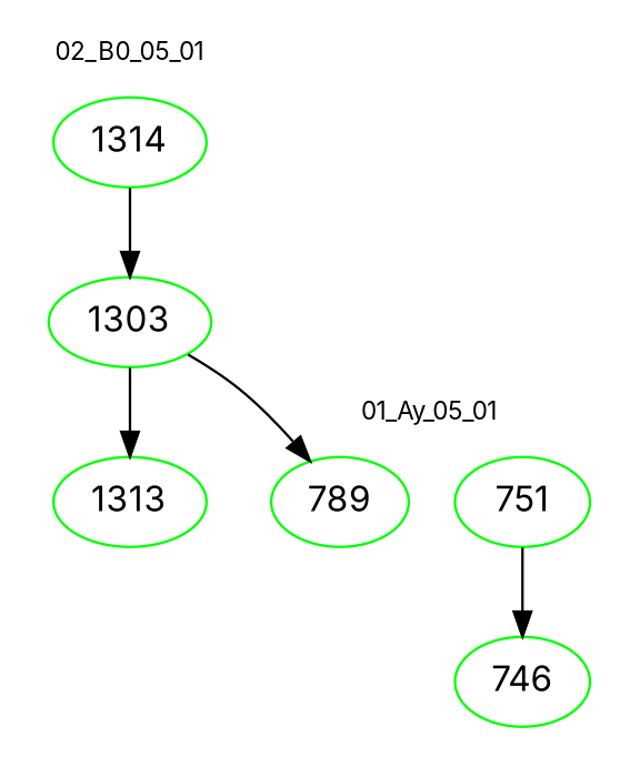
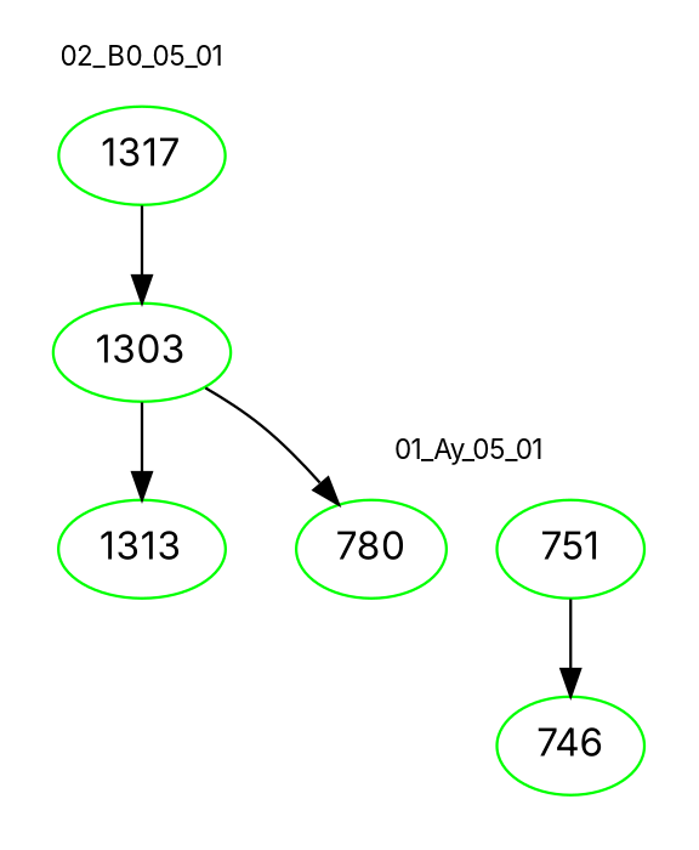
  digraph {
    fontname=Inter
    node [color=green fontname=Inter]
    edge [color=black fontname=Inter]
    n1 [label=751]
    n2 [label=746]
-   n3 [label=789]
-   n4 [label=1314]
+   n3 [label=780]
+   n4 [label=1317]
    n5 [label=1303]
    n6 [label=1313]
    subgraph cluster_1 {
      color=white
      fontsize=10
      label="01_Ay_05_01"
      n1
      n2
      n3
    }
    subgraph cluster_2 {
      color=white
      fontsize=10
      label="02_B0_05_01"
      n4
      n5
      n6
    }
    n1 -> n2
    n4 -> n5
    n5 -> n3
    n5 -> n6
  }
